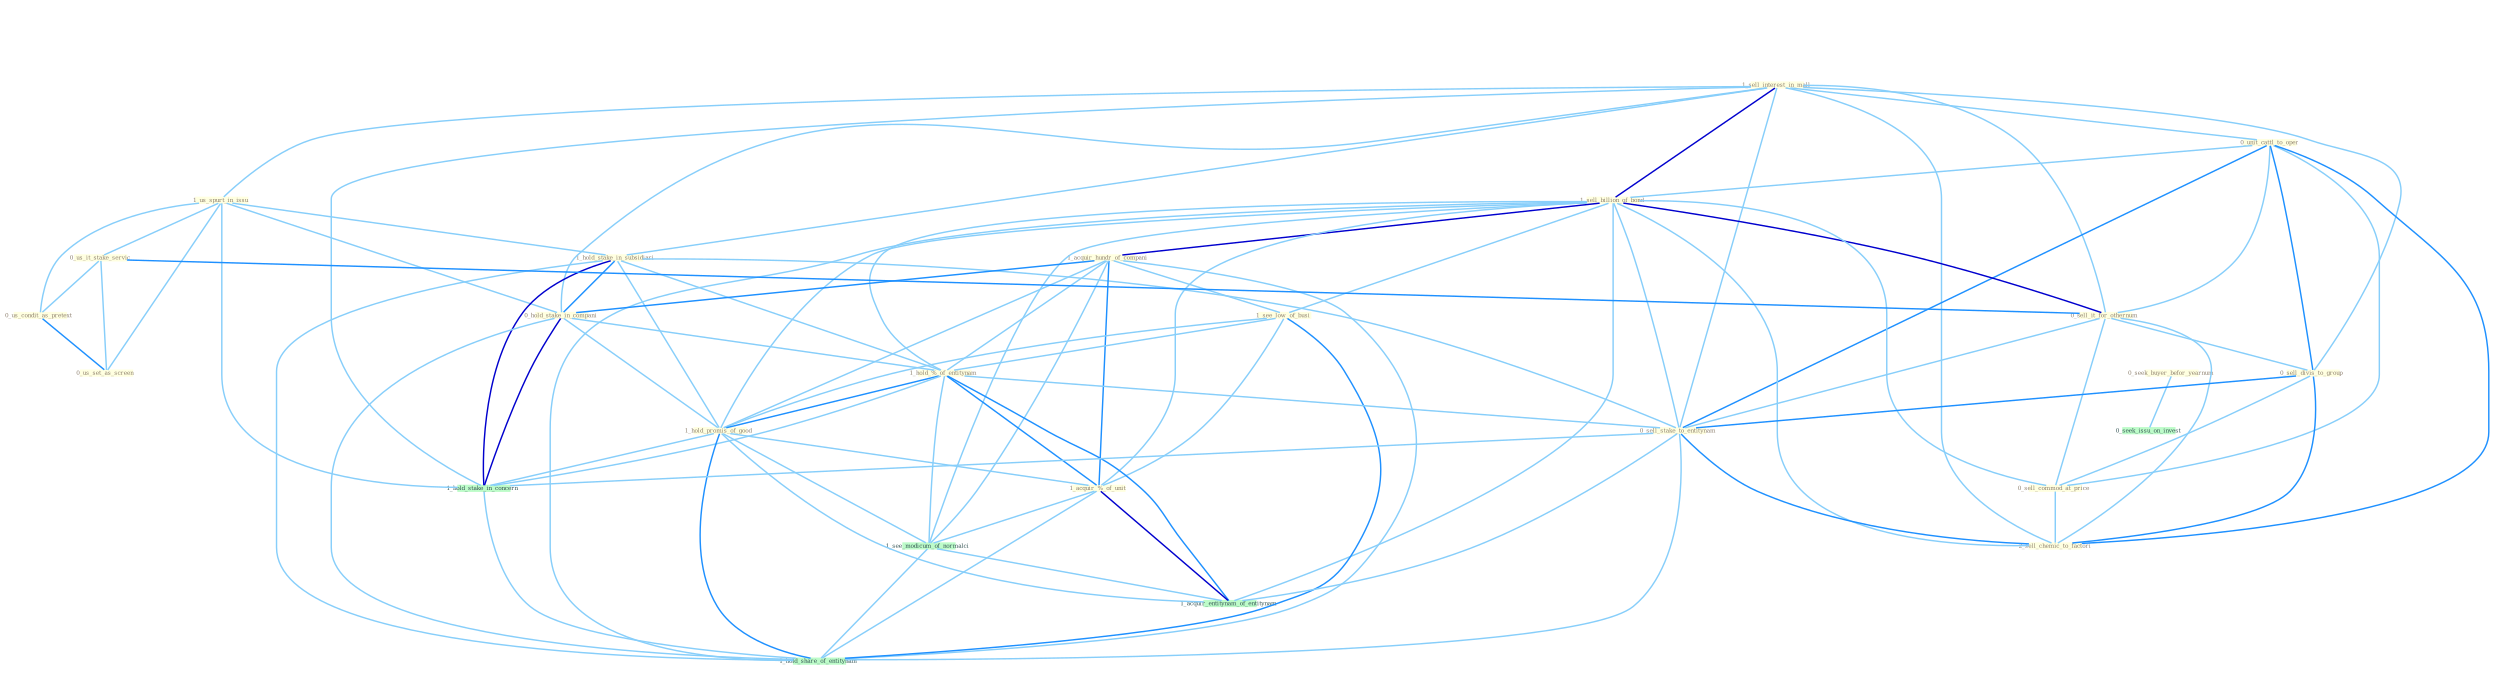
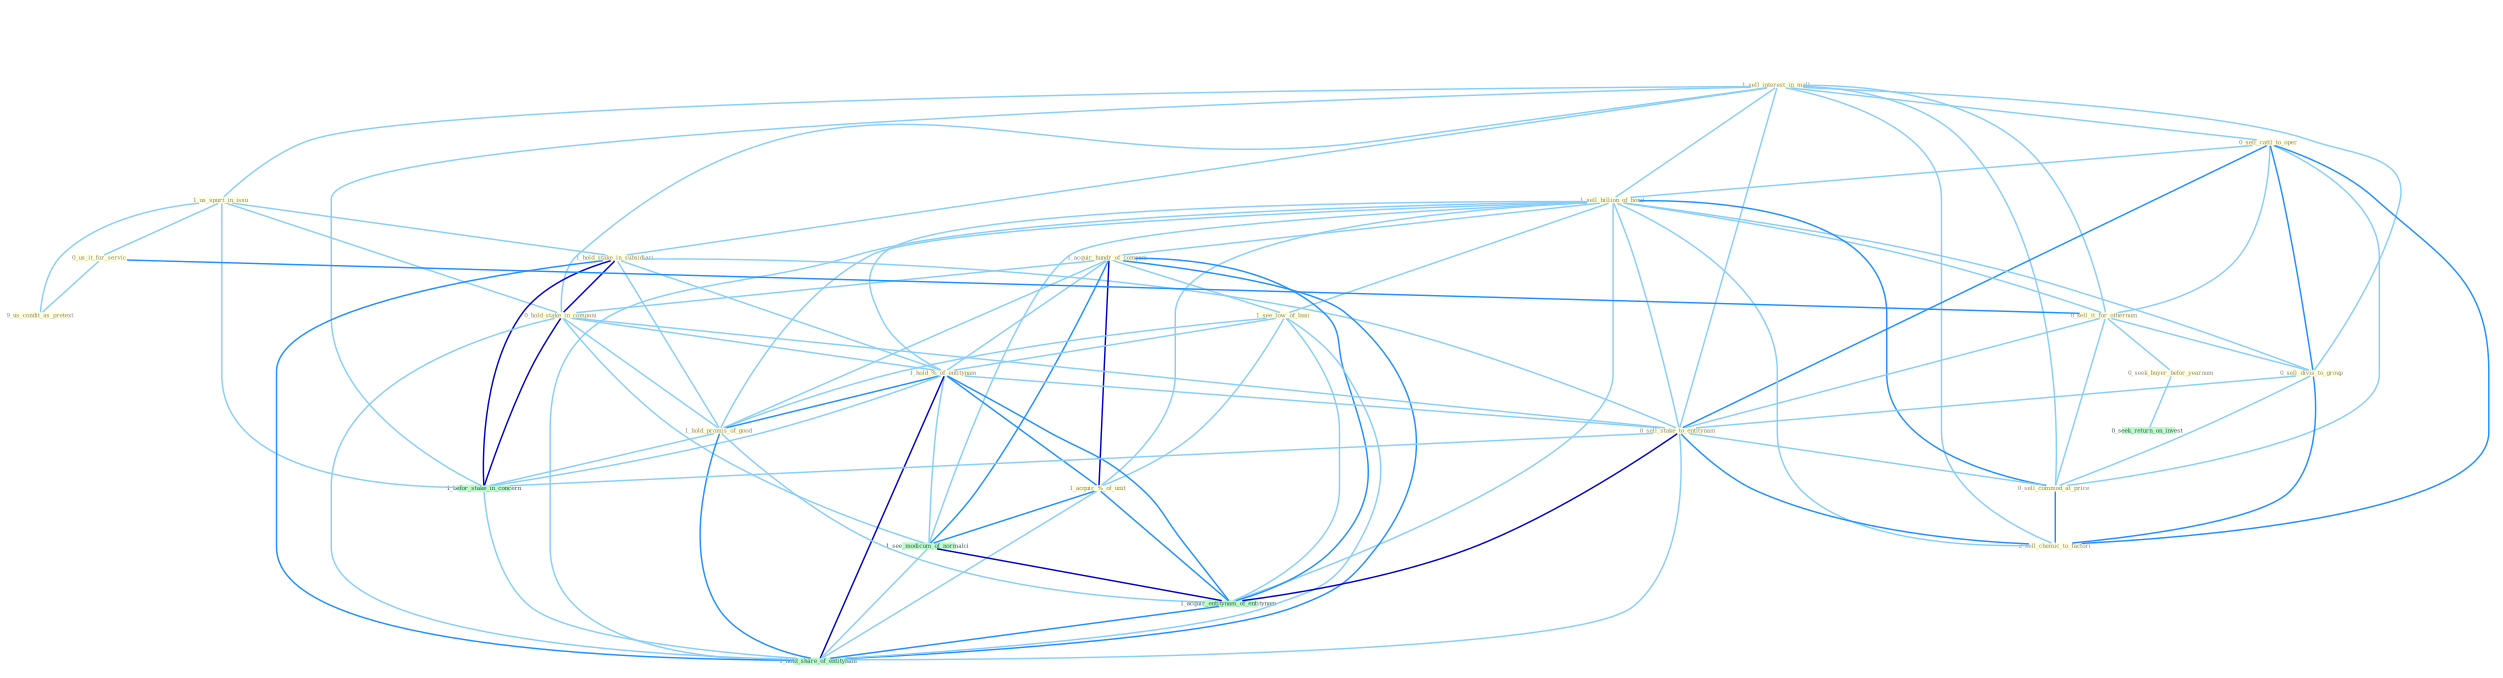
  graph {
    node [color="#ffffe0" fixedsize=true fontcolor="#8b7d6b" fontsize=4 shape=polygon style=filled]
    edge [color="#87cefa" w=1]
    "1_sell_interest_in_mall " [height=.06 width=.5]
    "1_us_spurt_in_issu " [height=.06 width=.5]
-   "0_sell_cattl_to_oper " [height=.06 width=.5 label="0_unit_cattl_to_oper"]
+   "0_sell_cattl_to_oper " [height=.06 width=.5]
    "1_sell_billion_of_bond " [height=.06 width=.5]
    "1_hold_stake_in_subsidiari " [height=.06 width=.5]
    "1_acquir_hundr_of_compani " [height=.06 width=.5]
    "0_hold_stake_in_compani " [height=.06 width=.5]
    "1_see_low_of_busi " [height=.06 width=.5]
-   "0_us_it_for_servic " [height=.06 width=.5 label="0_us_it_stake_servic"]
+   "0_us_it_for_servic " [height=.06 width=.5]
    "1_hold_%_of_entitynam " [height=.06 width=.5]
    "0_seek_buyer_befor_yearnum " [height=.06 width=.5]
    "1_hold_promis_of_good " [height=.06 width=.5]
    "0_sell_it_for_othernum " [height=.06 width=.5]
    "0_sell_divis_to_group " [height=.06 width=.5]
    "0_sell_stake_to_entitynam " [height=.06 width=.5]
    "0_sell_commod_at_price " [height=.06 width=.5]
-   "0_us_condit_as_pretext " [height=.06 width=.5]
-   "0_us_set_as_screen " [height=.06 width=.5]
+   "0_us_condit_as_pretext " [height=.06 width=.5 label="9_us_condit_as_pretext"]
    n19 [height=.06 label="2_sell_chemic_to_factori" width=.5]
    "1_acquir_%_of_unit " [height=.06 width=.5]
-   "1_hold_stake_in_concern " [color="#BDFCC9" fontcolor="#2f4f4f" height=.06 width=.5]
+   "1_hold_stake_in_concern " [color="#BDFCC9" fontcolor="#2f4f4f" height=.06 width=.5 label="1_befor_stake_in_concern"]
    "1_see_modicum_of_normalci " [color="#BDFCC9" fontcolor="#2f4f4f" height=.06 width=.5]
    "1_acquir_entitynam_of_entitynam " [color="#BDFCC9" fontcolor="#2f4f4f" height=.06 width=.5]
    "1_hold_share_of_entitynam " [color="#BDFCC9" fontcolor="#2f4f4f" height=.06 width=.5]
-   "0_seek_return_on_invest " [color="#BDFCC9" fontcolor="#2f4f4f" height=.06 width=.5 label="0_seek_issu_on_invest"]
+   "0_seek_return_on_invest " [color="#BDFCC9" fontcolor="#2f4f4f" height=.06 width=.5]
    subgraph sub_1 {
      "1_sell_interest_in_mall "
      "1_us_spurt_in_issu "
      "0_sell_cattl_to_oper "
      "1_sell_billion_of_bond "
      "1_hold_stake_in_subsidiari "
      "1_acquir_hundr_of_compani "
      "0_hold_stake_in_compani "
      "1_see_low_of_busi "
      "0_us_it_for_servic "
      "1_hold_%_of_entitynam "
      "0_seek_buyer_befor_yearnum "
      "1_hold_promis_of_good "
      "0_sell_it_for_othernum "
      "0_sell_divis_to_group "
      "0_sell_stake_to_entitynam "
      "0_sell_commod_at_price "
      "0_us_condit_as_pretext "
-     "0_us_set_as_screen "
      n19
      "1_acquir_%_of_unit "
    }
    subgraph sub_2 {
    }
    "1_sell_interest_in_mall " -- "1_us_spurt_in_issu "
    "1_sell_interest_in_mall " -- "0_sell_cattl_to_oper "
-   "1_sell_interest_in_mall " -- "1_sell_billion_of_bond " [color="#0000cd"]
+   "1_sell_interest_in_mall " -- "1_sell_billion_of_bond "
    "1_sell_interest_in_mall " -- "1_hold_stake_in_subsidiari "
    "1_sell_interest_in_mall " -- "0_hold_stake_in_compani "
    "1_sell_interest_in_mall " -- "0_sell_it_for_othernum "
    "1_sell_interest_in_mall " -- "0_sell_divis_to_group "
    "1_sell_interest_in_mall " -- "0_sell_stake_to_entitynam "
+   "1_sell_interest_in_mall " -- "0_sell_commod_at_price "
    "1_sell_interest_in_mall " -- n19
    "1_sell_interest_in_mall " -- "1_hold_stake_in_concern "
    "1_us_spurt_in_issu " -- "1_hold_stake_in_subsidiari "
    "1_us_spurt_in_issu " -- "0_hold_stake_in_compani "
    "1_us_spurt_in_issu " -- "0_us_it_for_servic "
    "1_us_spurt_in_issu " -- "0_us_condit_as_pretext "
-   "1_us_spurt_in_issu " -- "0_us_set_as_screen "
    "1_us_spurt_in_issu " -- "1_hold_stake_in_concern "
    "0_sell_cattl_to_oper " -- "1_sell_billion_of_bond "
    "0_sell_cattl_to_oper " -- "0_sell_it_for_othernum "
    "0_sell_cattl_to_oper " -- "0_sell_divis_to_group " [color="#1e90ff" w=2]
    "0_sell_cattl_to_oper " -- "0_sell_stake_to_entitynam " [color="#1e90ff" w=2]
    "0_sell_cattl_to_oper " -- "0_sell_commod_at_price "
    "0_sell_cattl_to_oper " -- n19 [color="#1e90ff" w=2]
-   "1_sell_billion_of_bond " -- "1_acquir_hundr_of_compani " [color="#0000cd"]
+   "1_sell_billion_of_bond " -- "1_acquir_hundr_of_compani "
    "1_sell_billion_of_bond " -- "1_see_low_of_busi "
    "1_sell_billion_of_bond " -- "1_hold_%_of_entitynam "
    "1_sell_billion_of_bond " -- "1_hold_promis_of_good "
-   "1_sell_billion_of_bond " -- "0_sell_it_for_othernum " [color="#0000cd"]
+   "1_sell_billion_of_bond " -- "0_sell_it_for_othernum "
+   "1_sell_billion_of_bond " -- "0_sell_divis_to_group "
    "1_sell_billion_of_bond " -- "0_sell_stake_to_entitynam "
-   "1_sell_billion_of_bond " -- "0_sell_commod_at_price "
+   "1_sell_billion_of_bond " -- "0_sell_commod_at_price " [color="#1e90ff"]
    "1_sell_billion_of_bond " -- n19
    "1_sell_billion_of_bond " -- "1_acquir_%_of_unit "
    "1_sell_billion_of_bond " -- "1_see_modicum_of_normalci "
    "1_sell_billion_of_bond " -- "1_acquir_entitynam_of_entitynam "
    "1_sell_billion_of_bond " -- "1_hold_share_of_entitynam "
-   "1_hold_stake_in_subsidiari " -- "0_hold_stake_in_compani " [color="#1e90ff" w=3]
+   "1_hold_stake_in_subsidiari " -- "0_hold_stake_in_compani " [color="#0000cd" w=3]
    "1_hold_stake_in_subsidiari " -- "1_hold_%_of_entitynam "
    "1_hold_stake_in_subsidiari " -- "1_hold_promis_of_good "
    "1_hold_stake_in_subsidiari " -- "0_sell_stake_to_entitynam "
    "1_hold_stake_in_subsidiari " -- "1_hold_stake_in_concern " [color="#0000cd" w=3]
-   "1_hold_stake_in_subsidiari " -- "1_hold_share_of_entitynam "
-   "1_acquir_hundr_of_compani " -- "0_hold_stake_in_compani " [color="#1e90ff"]
+   "1_hold_stake_in_subsidiari " -- "1_hold_share_of_entitynam " [color="#1e90ff"]
+   "1_acquir_hundr_of_compani " -- "0_hold_stake_in_compani "
    "1_acquir_hundr_of_compani " -- "1_see_low_of_busi "
    "1_acquir_hundr_of_compani " -- "1_hold_%_of_entitynam "
    "1_acquir_hundr_of_compani " -- "1_hold_promis_of_good "
-   "1_acquir_hundr_of_compani " -- "1_acquir_%_of_unit " [color="#1e90ff" w=2]
-   "1_acquir_hundr_of_compani " -- "1_see_modicum_of_normalci "
-   "1_acquir_hundr_of_compani " -- "1_hold_share_of_entitynam "
+   "1_acquir_hundr_of_compani " -- "1_acquir_%_of_unit " [color="#0000cd" w=2]
+   "1_acquir_hundr_of_compani " -- "1_see_modicum_of_normalci " [color="#1e90ff"]
+   "1_acquir_hundr_of_compani " -- "1_acquir_entitynam_of_entitynam " [color="#1e90ff" w=2]
+   "1_acquir_hundr_of_compani " -- "1_hold_share_of_entitynam " [color="#1e90ff"]
    "0_hold_stake_in_compani " -- "1_hold_%_of_entitynam "
    "0_hold_stake_in_compani " -- "1_hold_promis_of_good "
+   "0_hold_stake_in_compani " -- "0_sell_stake_to_entitynam "
    "0_hold_stake_in_compani " -- "1_hold_stake_in_concern " [color="#0000cd" w=3]
    "0_hold_stake_in_compani " -- "1_hold_share_of_entitynam "
    "1_see_low_of_busi " -- "1_hold_%_of_entitynam "
    "1_see_low_of_busi " -- "1_hold_promis_of_good "
    "1_see_low_of_busi " -- "1_acquir_%_of_unit "
-   "1_see_low_of_busi " -- "1_hold_share_of_entitynam " [color="#1e90ff"]
+   "1_see_low_of_busi " -- "1_acquir_entitynam_of_entitynam "
+   "1_see_low_of_busi " -- "1_hold_share_of_entitynam "
    "0_us_it_for_servic " -- "0_sell_it_for_othernum " [color="#1e90ff" w=2]
    "0_us_it_for_servic " -- "0_us_condit_as_pretext "
-   "0_us_it_for_servic " -- "0_us_set_as_screen "
    "1_hold_%_of_entitynam " -- "1_hold_promis_of_good " [color="#1e90ff" w=2]
    "1_hold_%_of_entitynam " -- "0_sell_stake_to_entitynam "
    "1_hold_%_of_entitynam " -- "1_acquir_%_of_unit " [color="#1e90ff" w=2]
    "1_hold_%_of_entitynam " -- "1_hold_stake_in_concern "
    "1_hold_%_of_entitynam " -- "1_see_modicum_of_normalci "
    "1_hold_%_of_entitynam " -- "1_acquir_entitynam_of_entitynam " [color="#1e90ff" w=2]
+   "1_hold_%_of_entitynam " -- "1_hold_share_of_entitynam " [color="#0000cd" w=3]
    "0_seek_buyer_befor_yearnum " -- "0_seek_return_on_invest "
-   "1_hold_promis_of_good " -- "1_acquir_%_of_unit "
    "1_hold_promis_of_good " -- "1_hold_stake_in_concern "
-   "1_hold_promis_of_good " -- "1_see_modicum_of_normalci "
+   "0_hold_stake_in_compani " -- "1_see_modicum_of_normalci "
    "1_hold_promis_of_good " -- "1_acquir_entitynam_of_entitynam "
    "1_hold_promis_of_good " -- "1_hold_share_of_entitynam " [color="#1e90ff" w=2]
    "0_sell_it_for_othernum " -- "0_sell_divis_to_group "
    "0_sell_it_for_othernum " -- "0_sell_stake_to_entitynam "
    "0_sell_it_for_othernum " -- "0_sell_commod_at_price "
-   "0_sell_it_for_othernum " -- n19
-   "0_sell_divis_to_group " -- "0_sell_stake_to_entitynam " [color="#1e90ff" w=2]
+   "0_sell_it_for_othernum " -- "0_seek_buyer_befor_yearnum "
+   "0_sell_divis_to_group " -- "0_sell_stake_to_entitynam " [w=2]
    "0_sell_divis_to_group " -- "0_sell_commod_at_price "
    "0_sell_divis_to_group " -- n19 [color="#1e90ff" w=2]
+   "0_sell_stake_to_entitynam " -- "0_sell_commod_at_price "
    "0_sell_stake_to_entitynam " -- n19 [color="#1e90ff" w=2]
    "0_sell_stake_to_entitynam " -- "1_hold_stake_in_concern "
-   "0_sell_stake_to_entitynam " -- "1_acquir_entitynam_of_entitynam "
+   "0_sell_stake_to_entitynam " -- "1_acquir_entitynam_of_entitynam " [color="#0000cd"]
    "0_sell_stake_to_entitynam " -- "1_hold_share_of_entitynam "
-   "0_sell_commod_at_price " -- n19
-   "0_us_condit_as_pretext " -- "0_us_set_as_screen " [color="#1e90ff" w=2]
-   "1_acquir_%_of_unit " -- "1_see_modicum_of_normalci "
-   "1_acquir_%_of_unit " -- "1_acquir_entitynam_of_entitynam " [color="#0000cd" w=2]
+   "0_sell_commod_at_price " -- n19 [color="#1e90ff"]
+   "1_acquir_%_of_unit " -- "1_see_modicum_of_normalci " [color="#1e90ff"]
+   "1_acquir_%_of_unit " -- "1_acquir_entitynam_of_entitynam " [color="#1e90ff" w=2]
    "1_acquir_%_of_unit " -- "1_hold_share_of_entitynam "
    "1_hold_stake_in_concern " -- "1_hold_share_of_entitynam "
-   "1_see_modicum_of_normalci " -- "1_acquir_entitynam_of_entitynam "
+   "1_see_modicum_of_normalci " -- "1_acquir_entitynam_of_entitynam " [color="#0000cd"]
    "1_see_modicum_of_normalci " -- "1_hold_share_of_entitynam "
+   "1_acquir_entitynam_of_entitynam " -- "1_hold_share_of_entitynam " [color="#1e90ff" w=2]
  }
